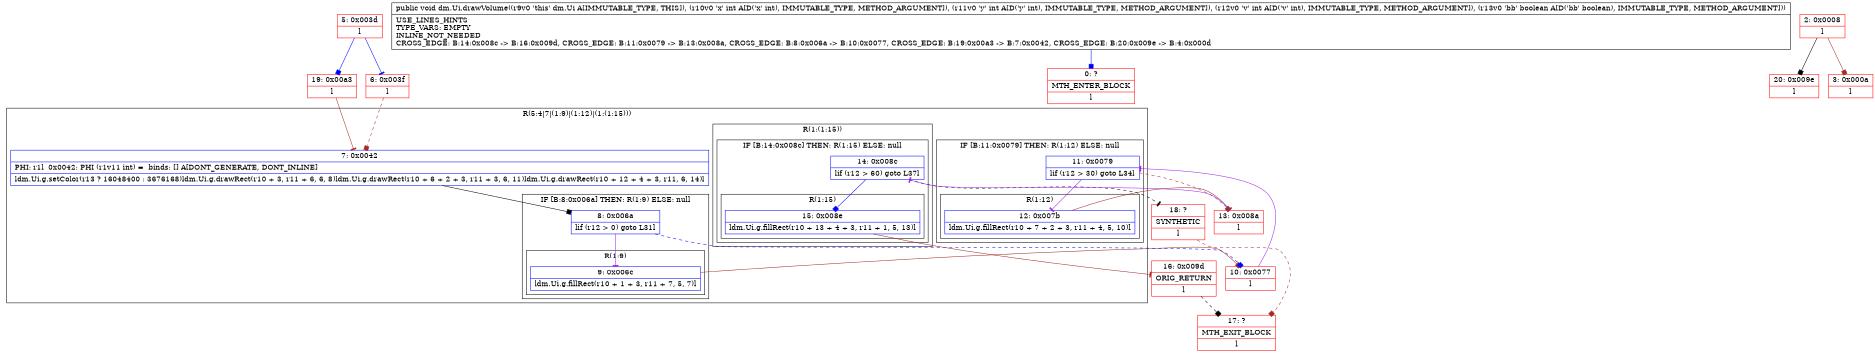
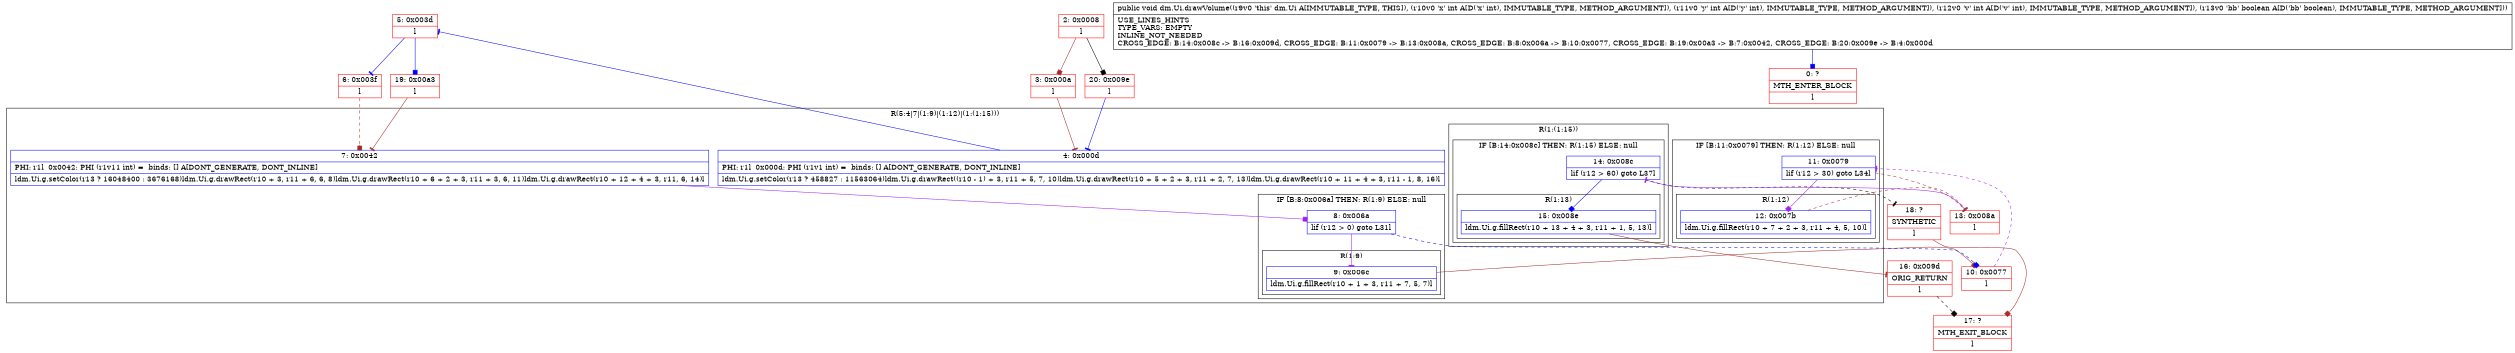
  digraph {
    node [color=red shape=record]
    edge [arrowhead=box color=brown]
    n1 [color=blue label="{9\:\ 0x006c|ldm.Ui.g.fillRect(r10 + 1 + 3, r11 + 7, 5, 7)l}"]
    n2 [color=blue label="{8\:\ 0x006a|lif (r12 \> 0) goto L31l}"]
    n3 [color=blue label="{12\:\ 0x007b|ldm.Ui.g.fillRect(r10 + 7 + 2 + 3, r11 + 4, 5, 10)l}"]
    n4 [color=blue label="{11\:\ 0x0079|lif (r12 \> 30) goto L34l}"]
    n5 [color=blue label="{15\:\ 0x008e|ldm.Ui.g.fillRect(r10 + 13 + 4 + 3, r11 + 1, 5, 13)l}"]
    n6 [color=blue label="{14\:\ 0x008c|lif (r12 \> 60) goto L37l}"]
+   n7 [color=blue label="{4\:\ 0x000d|PHI: r1l  0x000d: PHI (r1v1 int) =  binds: [] A[DONT_GENERATE, DONT_INLINE]\l|ldm.Ui.g.setColor(r13 ? 458827 : 11563064)ldm.Ui.g.drawRect((r10 \- 1) + 3, r11 + 5, 7, 10)ldm.Ui.g.drawRect(r10 + 5 + 2 + 3, r11 + 2, 7, 13)ldm.Ui.g.drawRect(r10 + 11 + 4 + 3, r11 \- 1, 8, 16)l}"]
    n8 [color=blue label="{7\:\ 0x0042|PHI: r1l  0x0042: PHI (r1v11 int) =  binds: [] A[DONT_GENERATE, DONT_INLINE]\l|ldm.Ui.g.setColor(r13 ? 16048400 : 3676168)ldm.Ui.g.drawRect(r10 + 3, r11 + 6, 6, 8)ldm.Ui.g.drawRect(r10 + 6 + 2 + 3, r11 + 3, 6, 11)ldm.Ui.g.drawRect(r10 + 12 + 4 + 3, r11, 6, 14)l}"]
    n9 [label="{10\:\ 0x0077|l}"]
    n10 [label="{13\:\ 0x008a|l}"]
    n11 [label="{16\:\ 0x009d|ORIG_RETURN\l|l}"]
    n12 [label="{18\:\ ?|SYNTHETIC\l|l}"]
    n13 [label="{5\:\ 0x003d|l}"]
    n14 [label="{6\:\ 0x003f|l}"]
    n15 [label="{19\:\ 0x00a3|l}"]
    n16 [label="{17\:\ ?|MTH_EXIT_BLOCK\l|l}"]
    n17 [label="{0\:\ ?|MTH_ENTER_BLOCK\l|l}"]
    n18 [label="{2\:\ 0x0008|l}"]
    n19 [label="{3\:\ 0x000a|l}"]
    n20 [label="{20\:\ 0x009e|l}"]
    n21 [label="{public void dm.Ui.drawVolume((r9v0 'this' dm.Ui A[IMMUTABLE_TYPE, THIS]), (r10v0 'x' int A[D('x' int), IMMUTABLE_TYPE, METHOD_ARGUMENT]), (r11v0 'y' int A[D('y' int), IMMUTABLE_TYPE, METHOD_ARGUMENT]), (r12v0 'v' int A[D('v' int), IMMUTABLE_TYPE, METHOD_ARGUMENT]), (r13v0 'bb' boolean A[D('bb' boolean), IMMUTABLE_TYPE, METHOD_ARGUMENT]))  | USE_LINES_HINTS\lTYPE_VARS: EMPTY\lINLINE_NOT_NEEDED\lCROSS_EDGE: B:14:0x008c \-\> B:16:0x009d, CROSS_EDGE: B:11:0x0079 \-\> B:13:0x008a, CROSS_EDGE: B:8:0x006a \-\> B:10:0x0077, CROSS_EDGE: B:19:0x00a3 \-\> B:7:0x0042, CROSS_EDGE: B:20:0x009e \-\> B:4:0x000d\l}" color=""]
    subgraph cluster_1 {
      label="R(5:4|7|(1:9)|(1:12)|(1:(1:15)))"
+     n7
      n8
      subgraph cluster_2 {
        label="IF [B:8:0x006a] THEN: R(1:9) ELSE: null"
        n2
        subgraph cluster_3 {
          label="R(1:9)"
          n1
        }
      }
      subgraph cluster_4 {
        label="IF [B:11:0x0079] THEN: R(1:12) ELSE: null"
        n4
        subgraph cluster_5 {
          label="R(1:12)"
          n3
        }
      }
      subgraph cluster_6 {
        label="R(1:(1:15))"
        subgraph cluster_7 {
          label="IF [B:14:0x008c] THEN: R(1:15) ELSE: null"
          n6
          subgraph cluster_8 {
-           label="R(1:15)"
+           label="R(1:13)"
            n5
          }
        }
      }
    }
    n1 -> n9
    n2 -> n1 [arrowhead=tee color=purple]
    n2 -> n9 [color=blue style=dashed]
-   n3 -> n10 [arrowhead=tee]
-   n4 -> n3 [arrowhead=tee color=purple]
-   n4 -> n10 [style=dashed]
+   n3 -> n10 [arrowhead=tee style=dashed]
+   n4 -> n3 [color=purple]
+   n4 -> n10 [arrowhead=tee style=dashed]
    n5 -> n11 [arrowhead=tee]
    n6 -> n5 [color=blue]
    n6 -> n12 [arrowhead=tee color=black style=dashed]
-   n8 -> n2 [color=black]
-   n9 -> n4 [arrowhead=tee color=purple]
+   n7 -> n13 [arrowhead=tee color=blue]
+   n8 -> n2 [color=purple]
+   n9 -> n4 [arrowhead=tee color=purple style=dashed]
    n10 -> n6 [arrowhead=tee color=purple]
    n11 -> n16 [color=black style=dashed]
-   n12 -> n16 [style=dashed]
+   n12 -> n16
    n13 -> n14 [arrowhead=tee color=blue]
    n13 -> n15 [color=blue]
    n14 -> n8 [style=dashed]
    n15 -> n8 [arrowhead=tee]
    n18 -> n19
    n18 -> n20 [color=black]
+   n19 -> n7 [arrowhead=tee]
+   n20 -> n7 [arrowhead=tee color=blue]
    n21 -> n17 [color=blue]
  }
